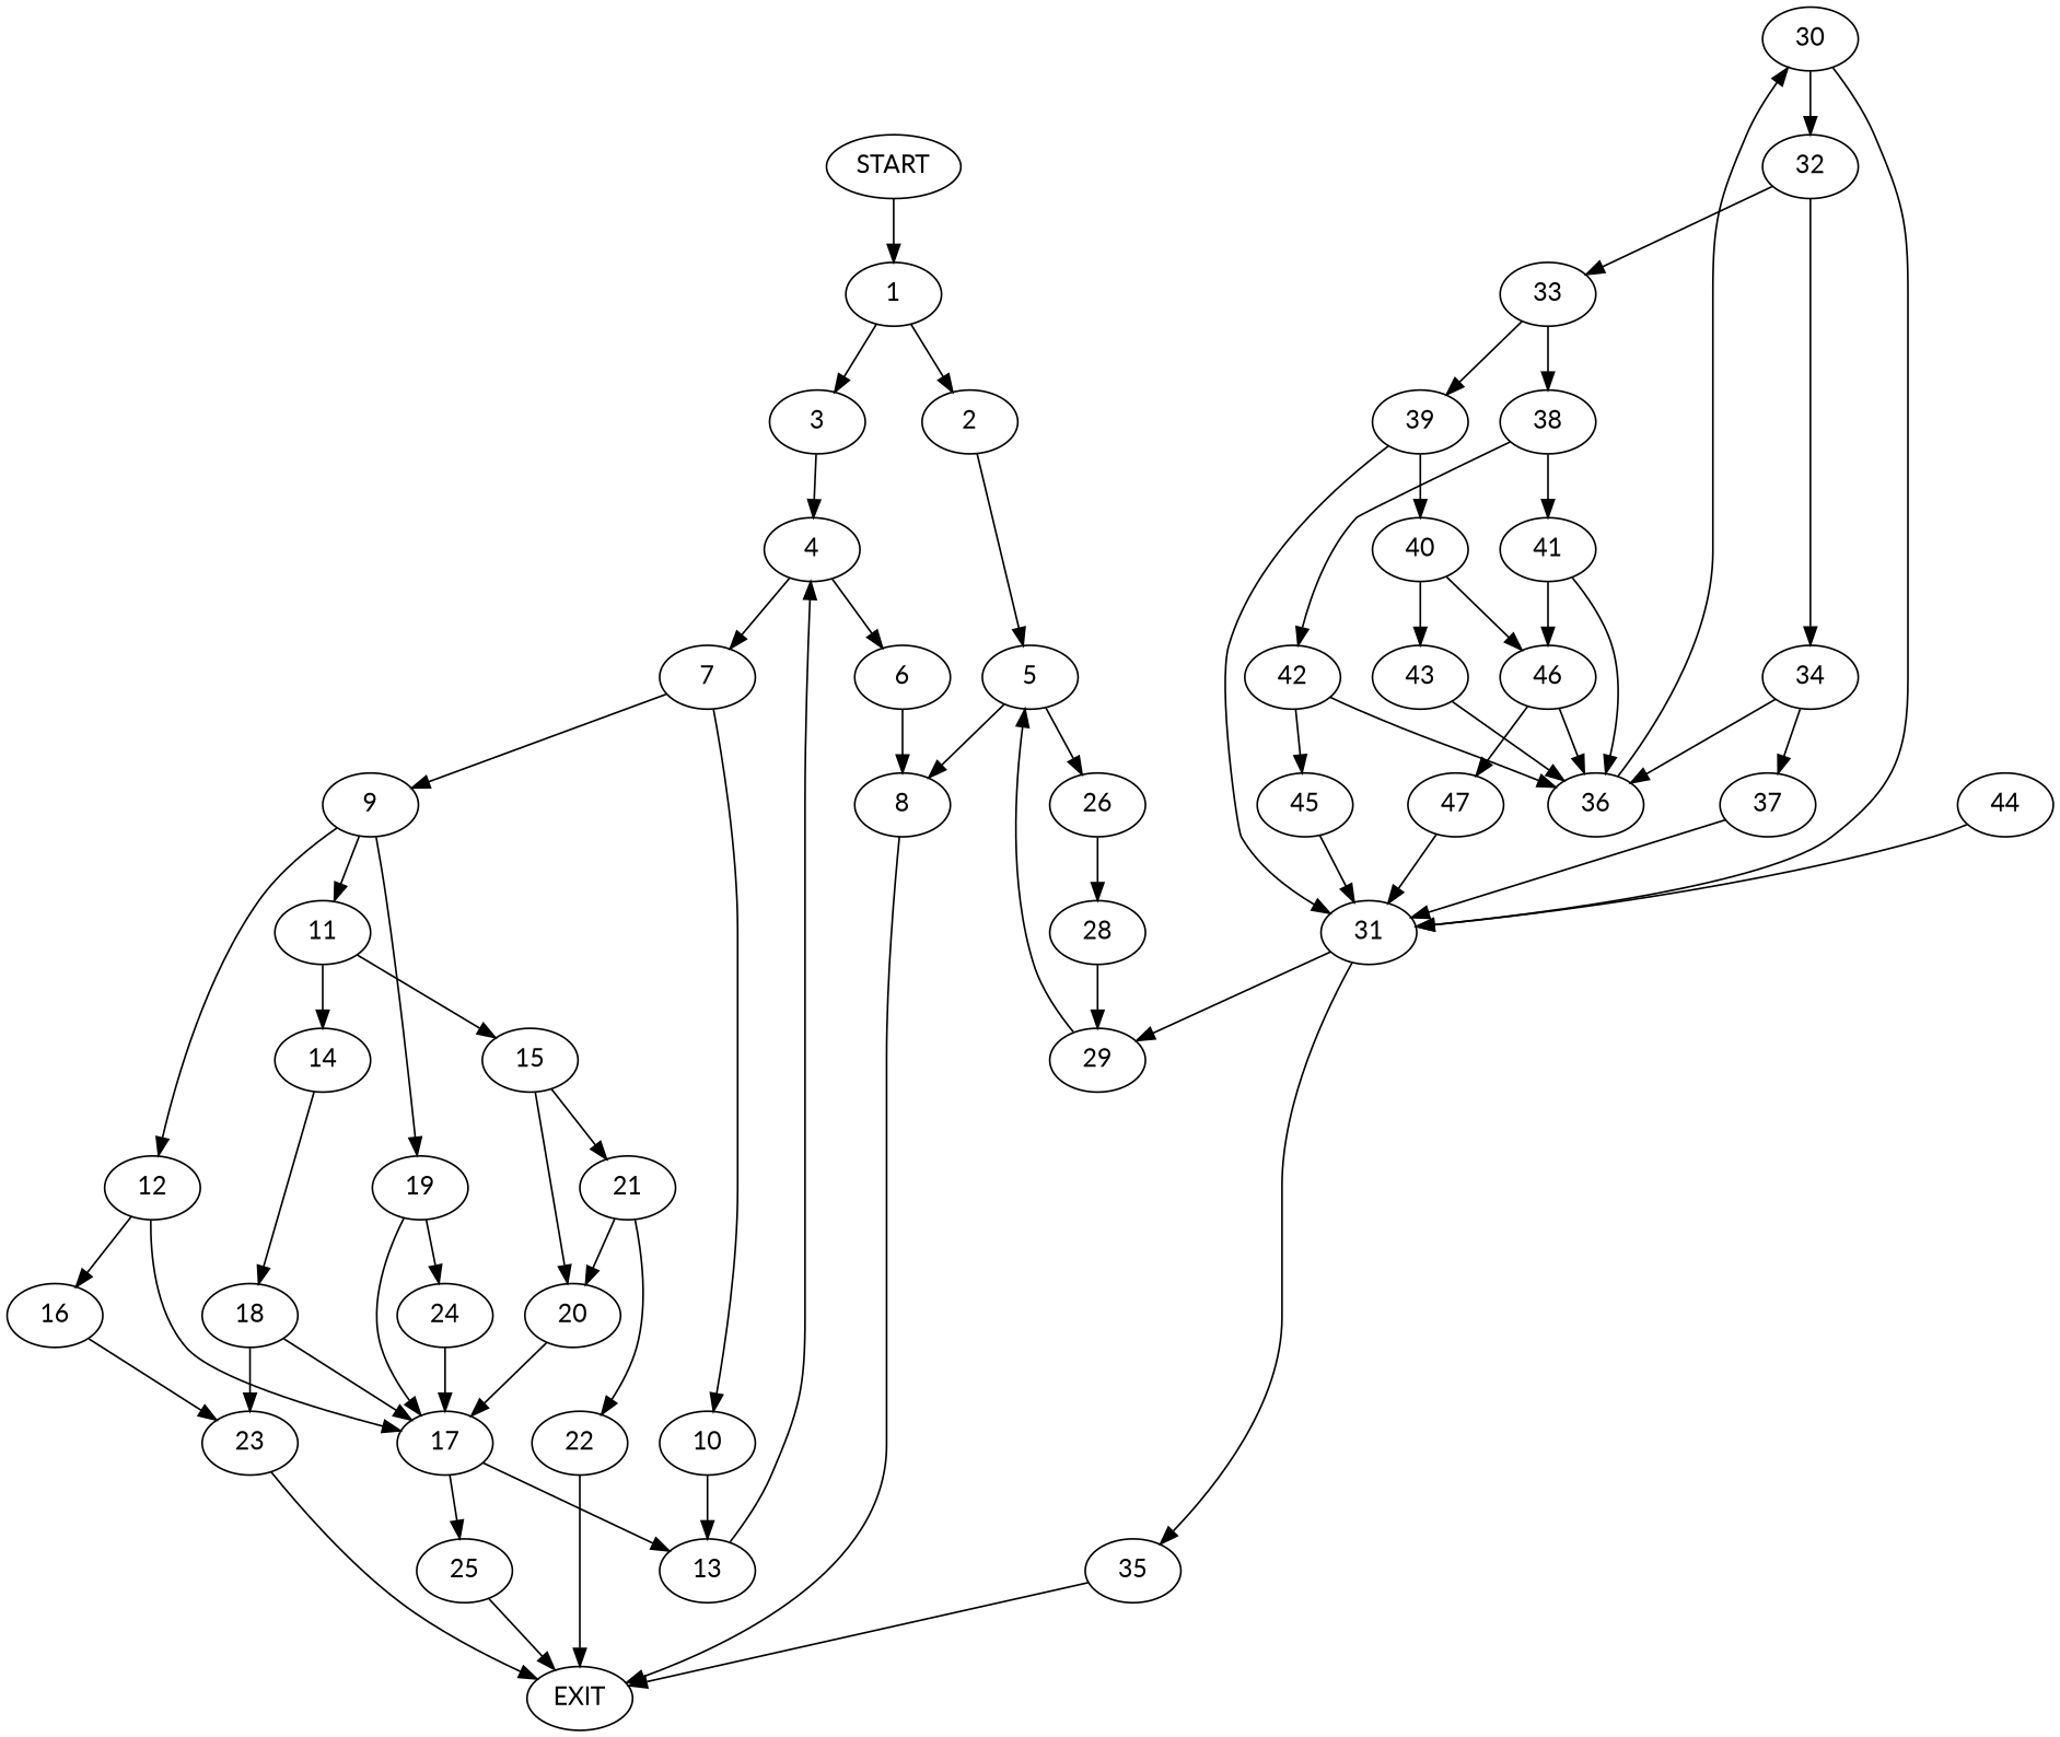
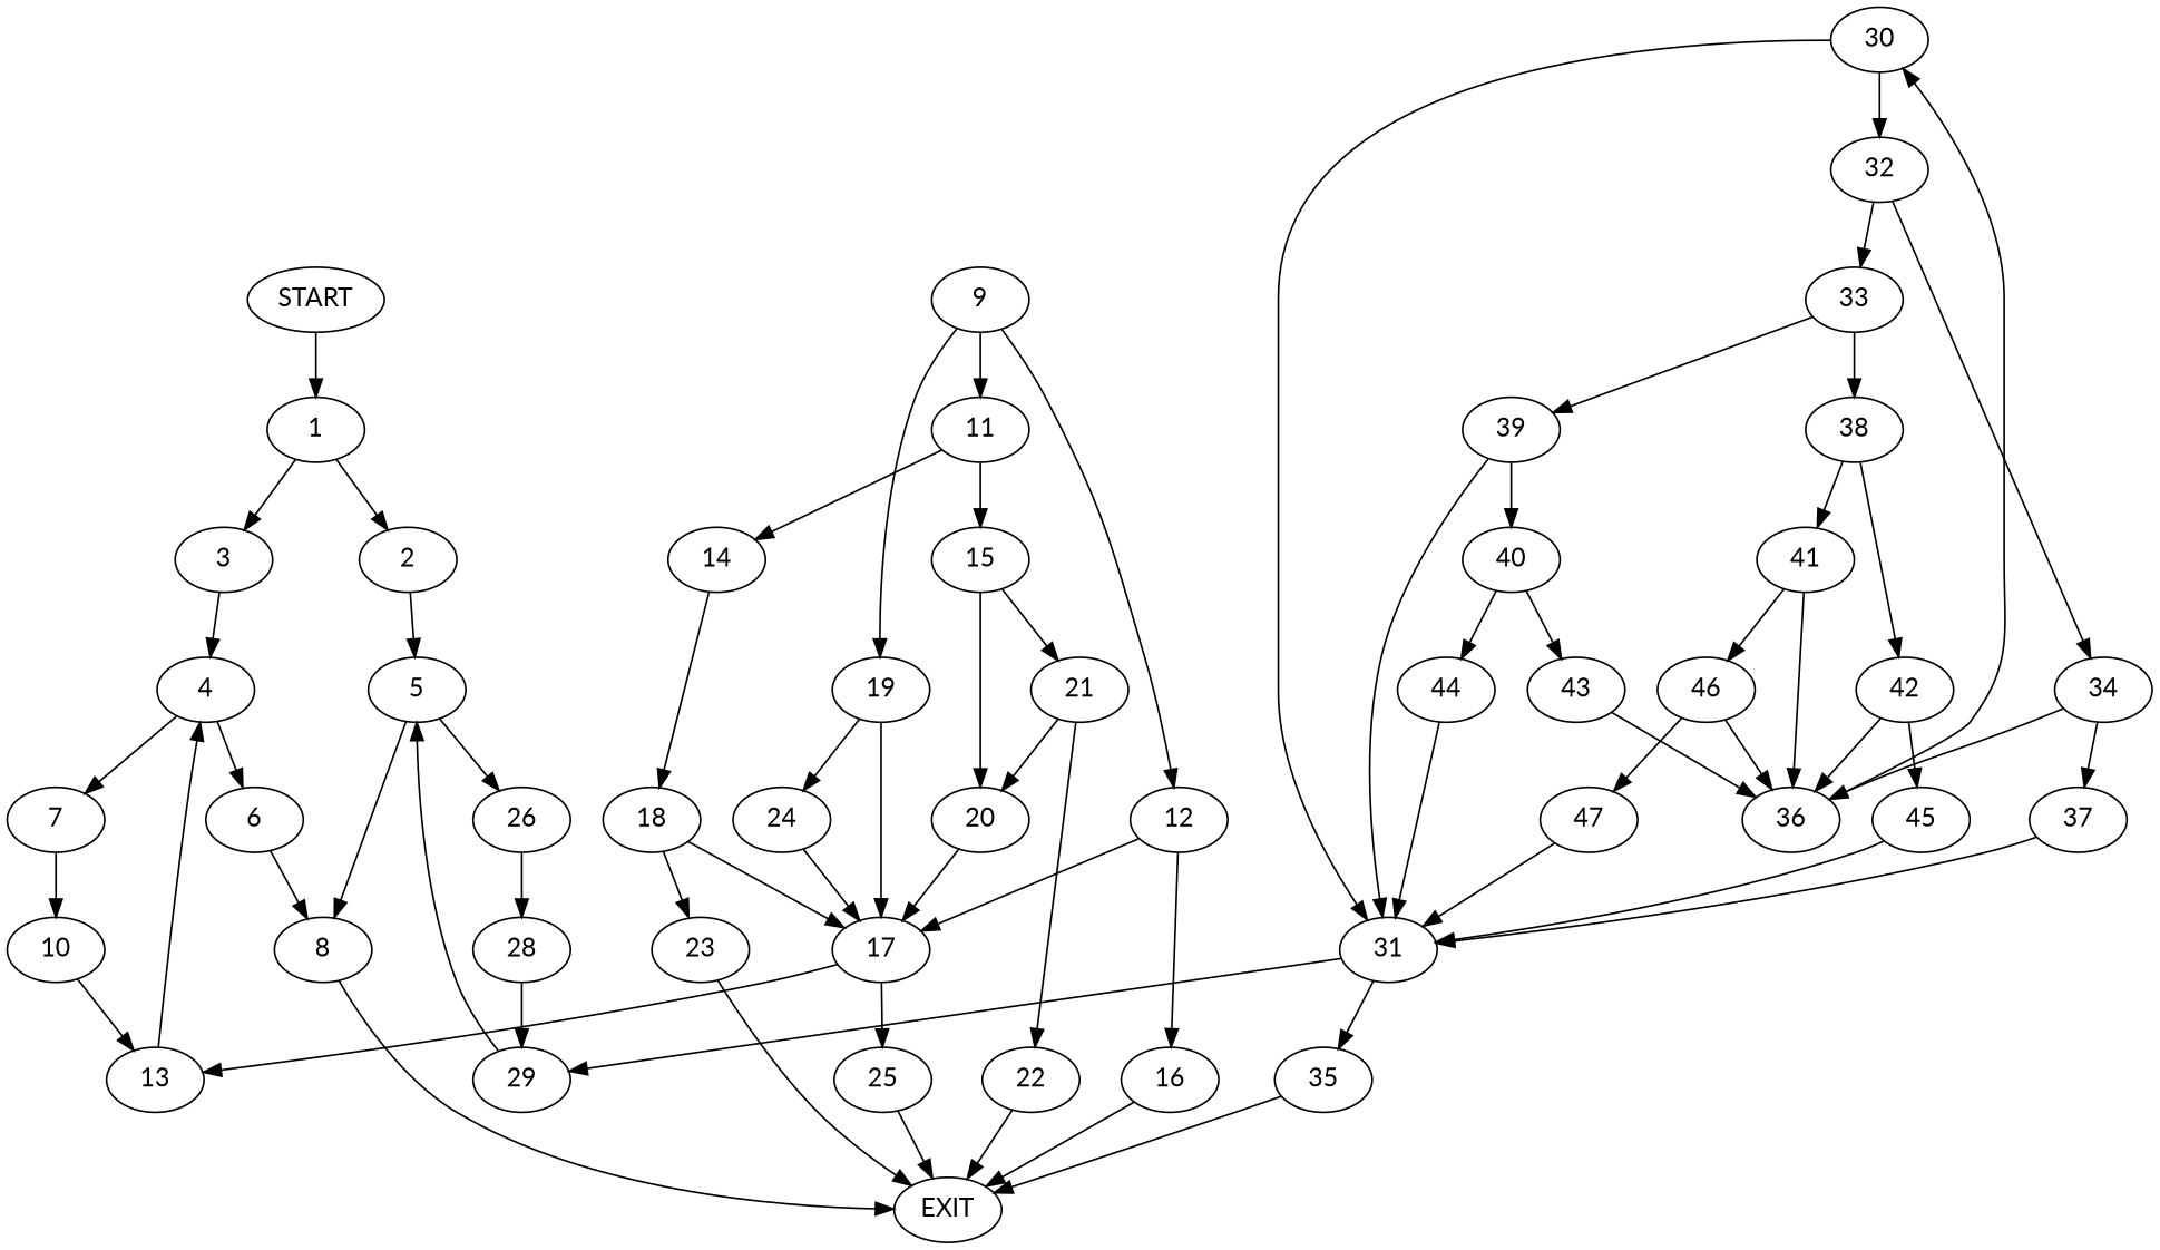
  digraph {
    fontname=Lato
    node [fontname=Lato]
    edge [fontname=Lato]
    n1 [label=START]
    1
    2
    3
    n5 [label=EXIT]
    5
    4
    8
    26
    6
    7
    9
    10
    28
    11
    12
    19
    13
    14
    15
    16
    17
    18
    20
    21
    25
    23
    24
    22
    29
    30
    31
    32
    35
    33
    34
    38
    39
    36
    37
    41
    42
    40
    46
    45
    43
    44
    47
    n1 -> 1
    1 -> 2
    1 -> 3
    2 -> 5
    3 -> 4
    5 -> 8
    5 -> 26
    4 -> 6
    4 -> 7
    8 -> n5
    26 -> 28
    6 -> 8
-   7 -> 9
    7 -> 10
    9 -> 11
    9 -> 12
    9 -> 19
    10 -> 13
    28 -> 29
    11 -> 14
    11 -> 15
    12 -> 16
    12 -> 17
    19 -> 17
    19 -> 24
    13 -> 4
    14 -> 18
    15 -> 20
    15 -> 21
-   16 -> 23
+   16 -> n5
    17 -> 13
    17 -> 25
    18 -> 17
    18 -> 23
    20 -> 17
    21 -> 20
    21 -> 22
    25 -> n5
    23 -> n5
    24 -> 17
    22 -> n5
    29 -> 5
    30 -> 31
    30 -> 32
    31 -> 29
    31 -> 35
    32 -> 33
    32 -> 34
    35 -> n5
    33 -> 38
    33 -> 39
    34 -> 36
    34 -> 37
    38 -> 41
    38 -> 42
    39 -> 31
    39 -> 40
    36 -> 30
    37 -> 31
    41 -> 36
    41 -> 46
    42 -> 36
    42 -> 45
    40 -> 43
-   40 -> 46
+   40 -> 44
    46 -> 36
    46 -> 47
    45 -> 31
    43 -> 36
    44 -> 31
    47 -> 31
  }
